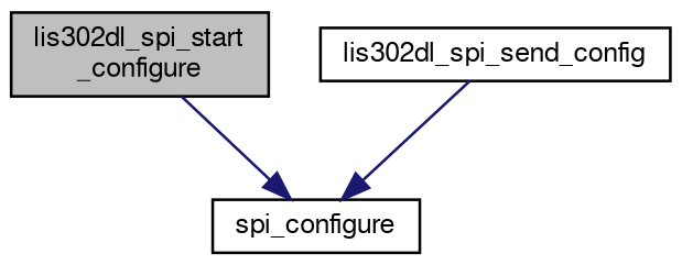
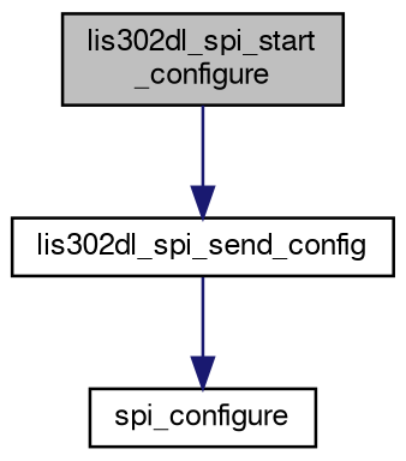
  digraph {
    rankdir=TB
    node [color=black fillcolor=white fontname=FreeSans fontsize=10 shape=record style=filled]
    edge [color=midnightblue fontname=FreeSans fontsize=10 labelfontname=FreeSans labelfontsize=10 style=solid]
    n1 [fillcolor=grey75 fontcolor=black height=0.2 label="lis302dl_spi_start\l_configure" width=0.4]
    n2 [height=0.2 label=lis302dl_spi_send_config width=0.4]
    n3 [height=0.2 label=spi_configure width=0.4]
-   n1 -> n3
+   n1 -> n2
    n2 -> n3
  }
